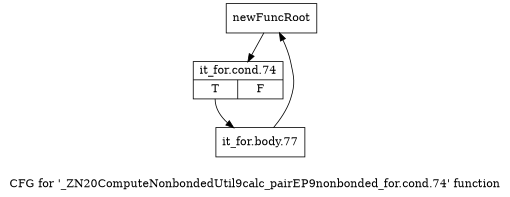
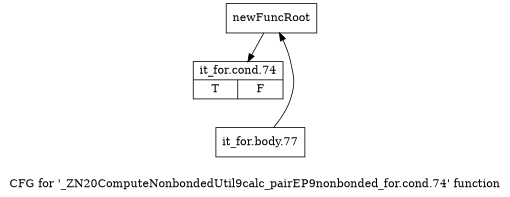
  digraph {
    label="CFG for '_ZN20ComputeNonbondedUtil9calc_pairEP9nonbonded_for.cond.74' function"
    node [shape=record]
    n1 [label="{newFuncRoot}"]
    n2 [label="{it_for.cond.74|{<s0>T|<s1>F}}"]
    n3 [label="{it_for.body.77}"]
    n1 -> n2
-   n2 -> n3 [tailport=s0]
    n3 -> n1
  }
